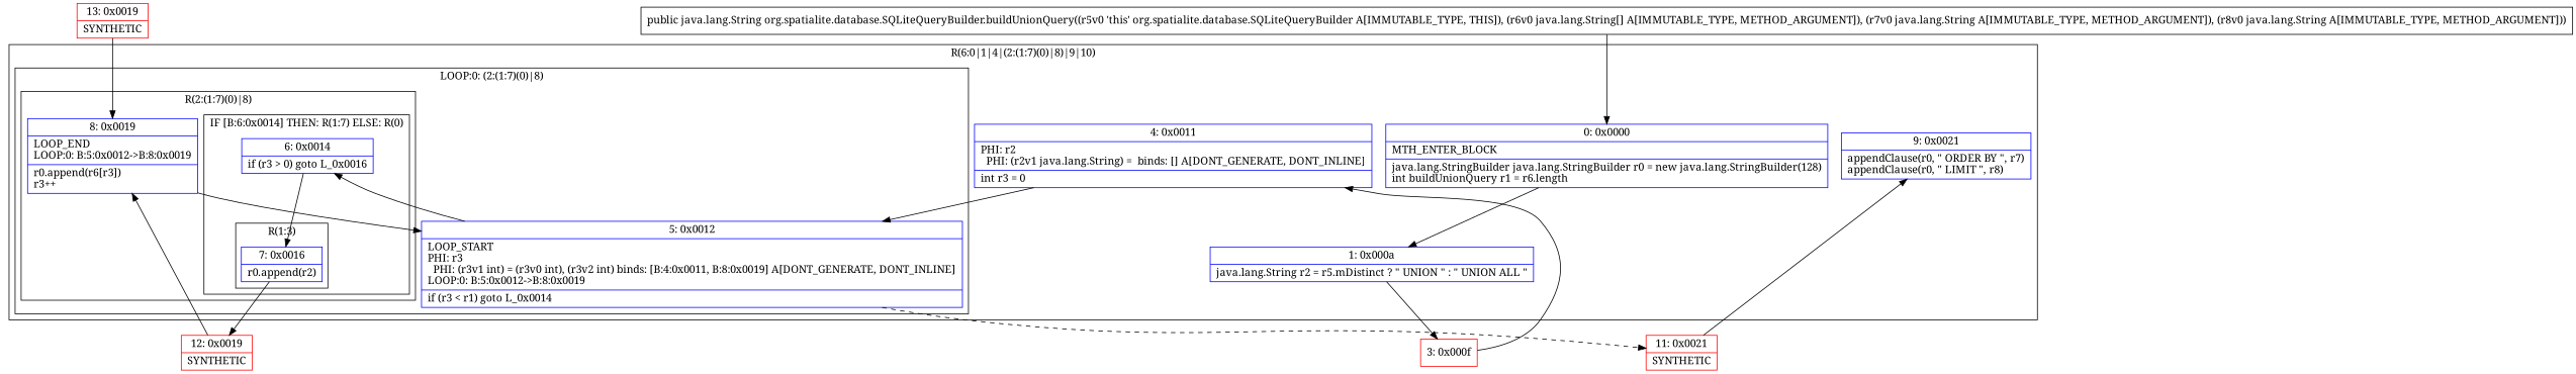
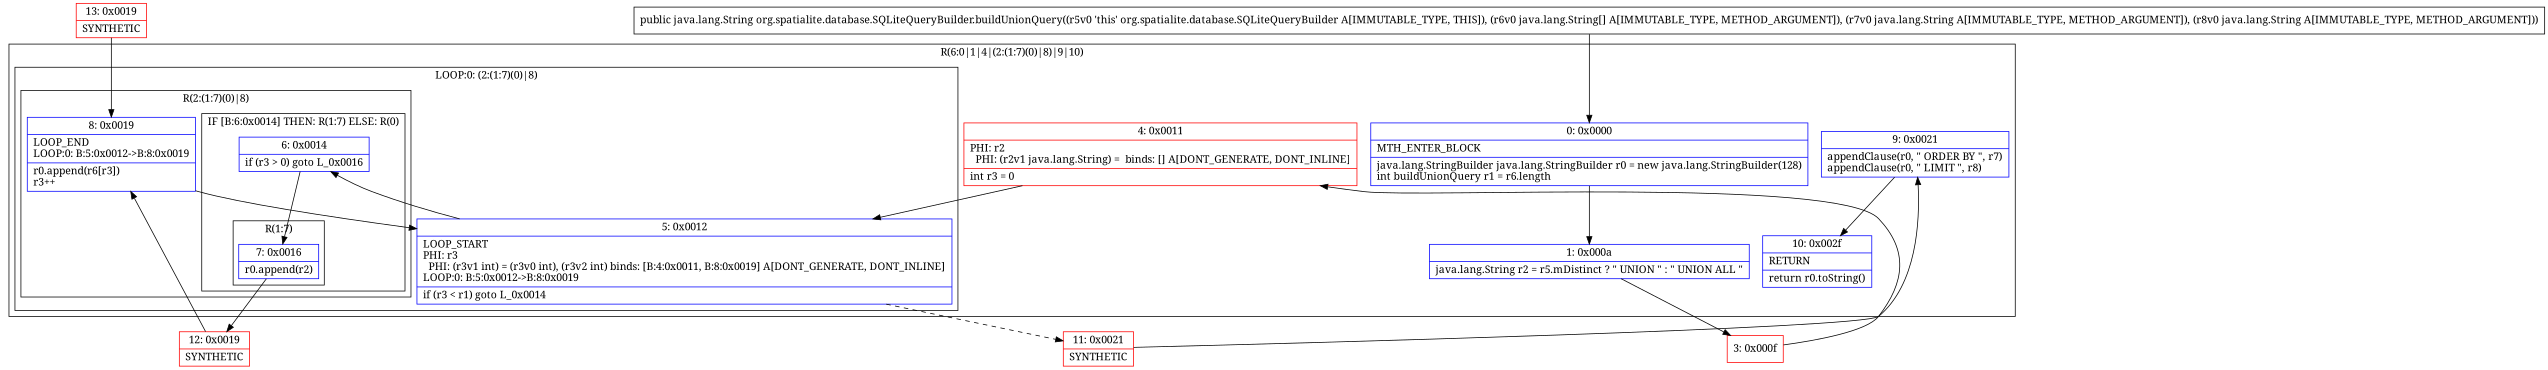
  digraph {
    fontname="Noto Serif"
    node [color=blue fontname="Noto Serif" shape=record]
    edge [fontname="Noto Serif"]
    n1 [label="{7\:\ 0x0016|r0.append(r2)\l}"]
    n2 [label="{6\:\ 0x0014|if (r3 \> 0) goto L_0x0016\l}"]
    n3 [label="{8\:\ 0x0019|LOOP_END\lLOOP:0: B:5:0x0012\-\>B:8:0x0019\l|r0.append(r6[r3])\lr3++\l}"]
    n4 [label="{5\:\ 0x0012|LOOP_START\lPHI: r3 \l  PHI: (r3v1 int) = (r3v0 int), (r3v2 int) binds: [B:4:0x0011, B:8:0x0019] A[DONT_GENERATE, DONT_INLINE]\lLOOP:0: B:5:0x0012\-\>B:8:0x0019\l|if (r3 \< r1) goto L_0x0014\l}"]
    n5 [label="{0\:\ 0x0000|MTH_ENTER_BLOCK\l|java.lang.StringBuilder java.lang.StringBuilder r0 = new java.lang.StringBuilder(128)\lint buildUnionQuery r1 = r6.length\l}"]
    n6 [label="{1\:\ 0x000a|java.lang.String r2 = r5.mDistinct ? \" UNION \" : \" UNION ALL \"\l}"]
-   n7 [label="{4\:\ 0x0011|PHI: r2 \l  PHI: (r2v1 java.lang.String) =  binds: [] A[DONT_GENERATE, DONT_INLINE]\l|int r3 = 0\l}"]
+   n7 [color=red label="{4\:\ 0x0011|PHI: r2 \l  PHI: (r2v1 java.lang.String) =  binds: [] A[DONT_GENERATE, DONT_INLINE]\l|int r3 = 0\l}"]
    n8 [label="{9\:\ 0x0021|appendClause(r0, \" ORDER BY \", r7)\lappendClause(r0, \" LIMIT \", r8)\l}"]
+   n9 [label="{10\:\ 0x002f|RETURN\l|return r0.toString()\l}"]
    n10 [color=red label="{12\:\ 0x0019|SYNTHETIC\l}"]
    n11 [color=red label="{11\:\ 0x0021|SYNTHETIC\l}"]
    n12 [color=red label="{3\:\ 0x000f}"]
    n13 [color=red label="{13\:\ 0x0019|SYNTHETIC\l}"]
    n14 [label="{public java.lang.String org.spatialite.database.SQLiteQueryBuilder.buildUnionQuery((r5v0 'this' org.spatialite.database.SQLiteQueryBuilder A[IMMUTABLE_TYPE, THIS]), (r6v0 java.lang.String[] A[IMMUTABLE_TYPE, METHOD_ARGUMENT]), (r7v0 java.lang.String A[IMMUTABLE_TYPE, METHOD_ARGUMENT]), (r8v0 java.lang.String A[IMMUTABLE_TYPE, METHOD_ARGUMENT])) }" color=""]
    subgraph cluster_1 {
      label="R(6:0|1|4|(2:(1:7)(0)|8)|9|10)"
      n5
      n6
      n7
      n8
+     n9
      subgraph cluster_2 {
        label="LOOP:0: (2:(1:7)(0)|8)"
        n4
        subgraph cluster_3 {
          label="R(2:(1:7)(0)|8)"
          n3
          subgraph cluster_4 {
            label="IF [B:6:0x0014] THEN: R(1:7) ELSE: R(0)"
            n2
            subgraph cluster_5 {
-             label="R(1:3)"
+             label="R(1:7)"
              n1
            }
            subgraph cluster_6 {
              label="R(0)"
            }
          }
        }
      }
    }
    n1 -> n10
    n2 -> n1
    n3 -> n4
    n4 -> n2
    n4 -> n11 [style=dashed]
    n5 -> n6
    n6 -> n12
    n7 -> n4
+   n8 -> n9
    n10 -> n3
    n11 -> n8
    n12 -> n7
    n13 -> n3
    n14 -> n5
  }
